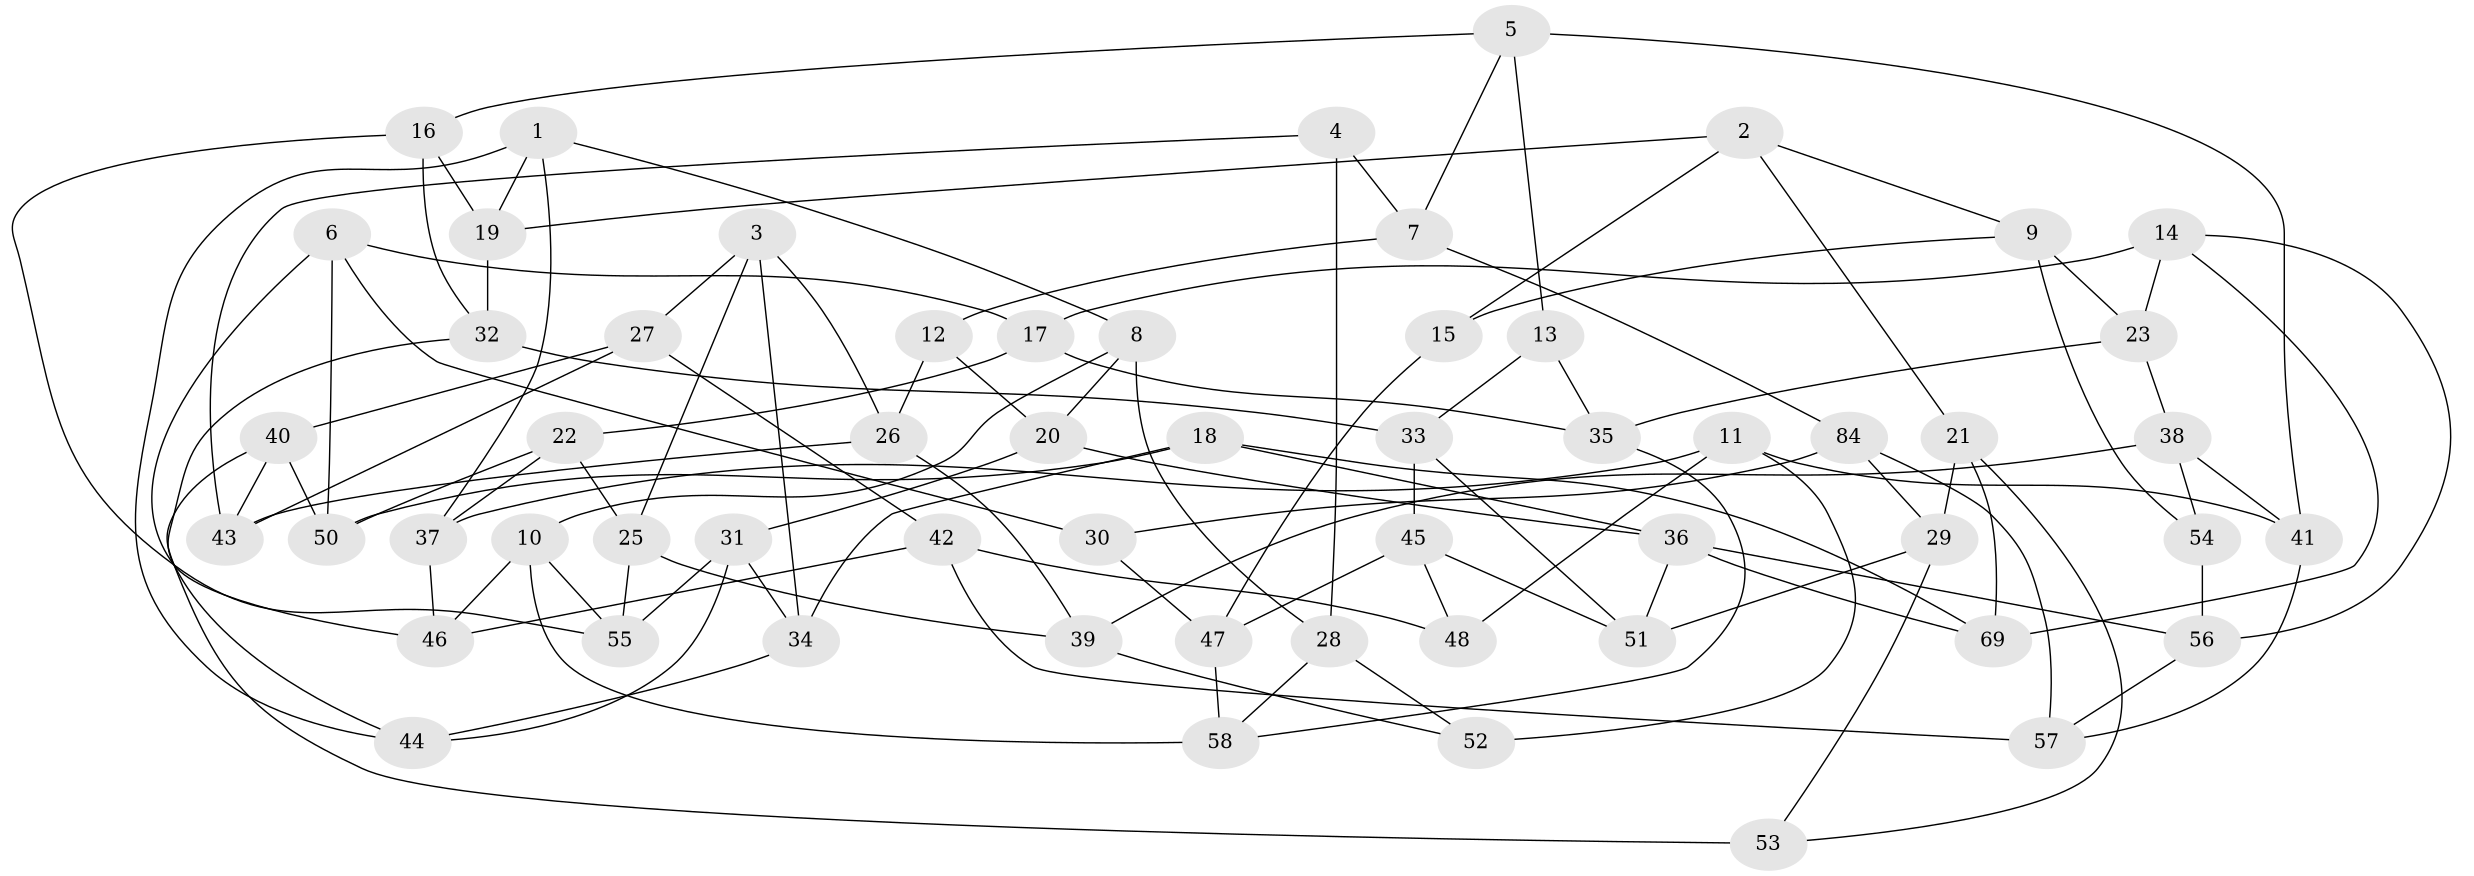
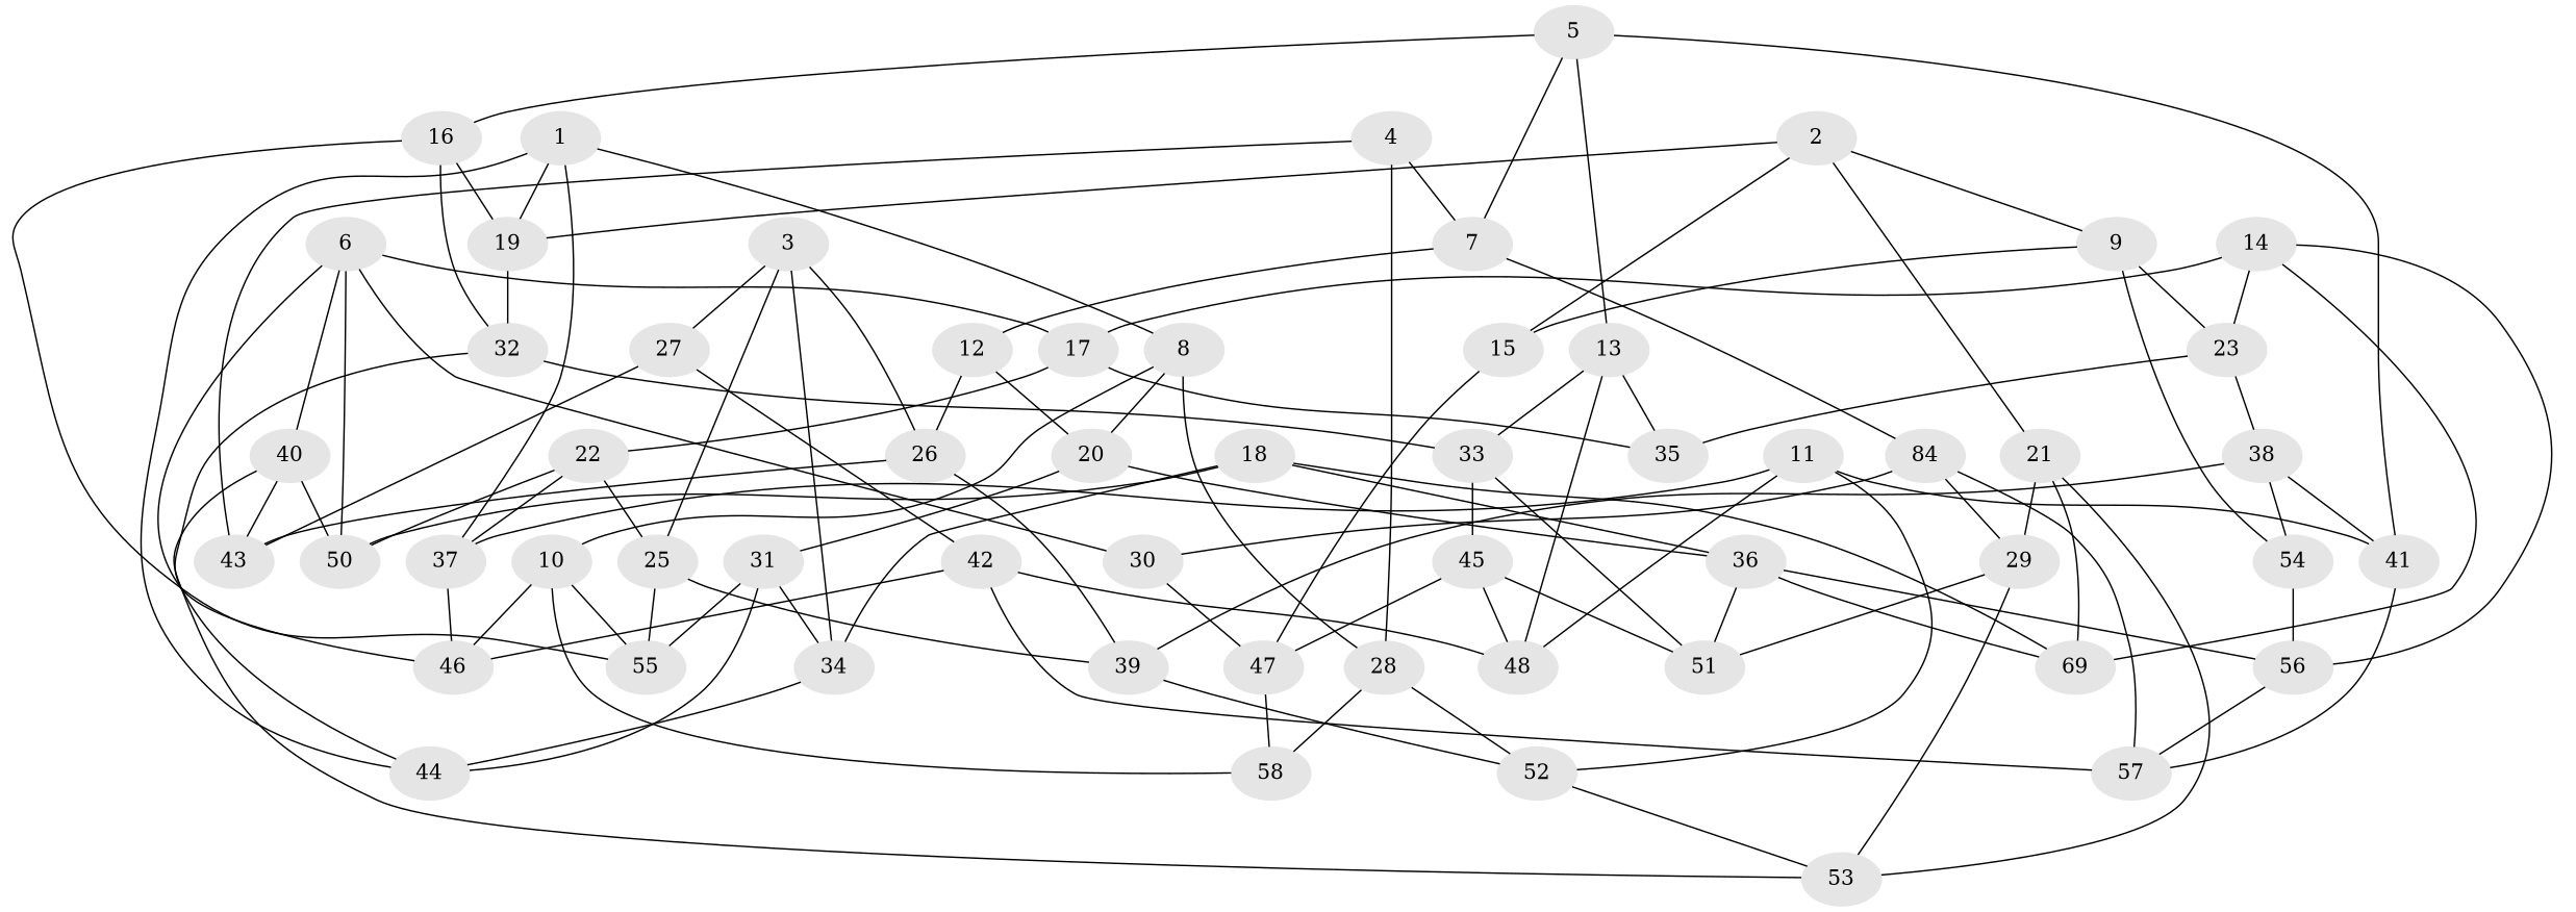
  graph {
    node [color=gray90 style=filled]
    1
    8
    19
    37
    44
    28
    10
    20
    32
    46
    2
    9
    15
    21
    23
    54
    47
    n18 [label=69]
    29
    53
    3
    25
    26
    27
    34
    55
    39
    43
    40
    42
    4
    7
    12
    n34 [label=84]
    58
    52
    30
    5
    13
    16
    41
    48
    33
    35
    57
    6
    17
    50
    22
    31
    36
    38
    56
    11
    51
    45
    14
    18
    1 -- 8
    1 -- 19
    1 -- 37
    1 -- 44
    8 -- 28
    8 -- 10
    8 -- 20
    19 -- 32
    37 -- 46
    28 -- 58
    28 -- 52
    10 -- 46
    10 -- 55
    10 -- 58
    20 -- 31
    20 -- 36
    32 -- 44
    32 -- 33
    2 -- 19
    2 -- 9
    2 -- 15
    2 -- 21
    9 -- 15
    9 -- 23
    9 -- 54
    15 -- 47
    21 -- n18
    21 -- 29
    21 -- 53
    23 -- 35
    23 -- 38
    54 -- 56
    47 -- 58
    29 -- 53
    29 -- 51
    3 -- 25
    3 -- 26
    3 -- 27
    3 -- 34
    25 -- 55
    25 -- 39
    26 -- 39
    26 -- 43
    27 -- 43
-   27 -- 40
+   6 -- 40
    27 -- 42
    34 -- 44
    39 -- 52
    40 -- 53
    40 -- 43
    40 -- 50
    42 -- 46
    42 -- 48
    42 -- 57
    4 -- 28
    4 -- 43
    4 -- 7
    7 -- 12
    7 -- n34
    12 -- 20
    12 -- 26
    n34 -- 29
    n34 -- 30
    n34 -- 57
+   52 -- 53
    30 -- 47
    5 -- 7
    5 -- 13
    5 -- 16
    5 -- 41
+   13 -- 48
    13 -- 33
    13 -- 35
    16 -- 19
    16 -- 32
    16 -- 55
    41 -- 57
    33 -- 51
    33 -- 45
-   35 -- 58
    6 -- 46
    6 -- 30
    6 -- 17
    6 -- 50
    17 -- 35
    17 -- 22
    22 -- 37
    22 -- 25
    22 -- 50
    31 -- 44
    31 -- 34
    31 -- 55
    36 -- n18
    36 -- 56
    36 -- 51
    38 -- 54
    38 -- 39
    38 -- 41
    56 -- 57
    11 -- 37
    11 -- 52
    11 -- 41
    11 -- 48
    45 -- 47
    45 -- 48
    45 -- 51
    14 -- 23
    14 -- n18
    14 -- 17
    14 -- 56
    18 -- n18
    18 -- 34
    18 -- 50
    18 -- 36
  }
